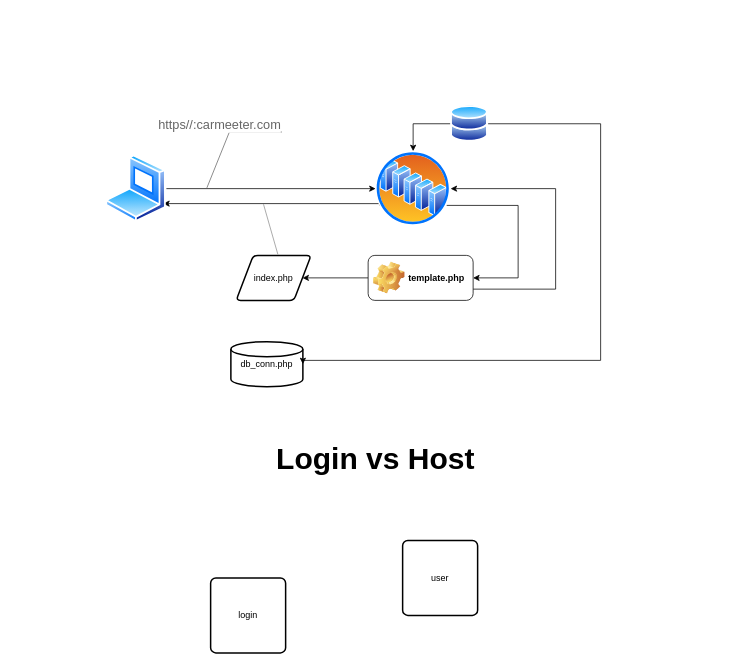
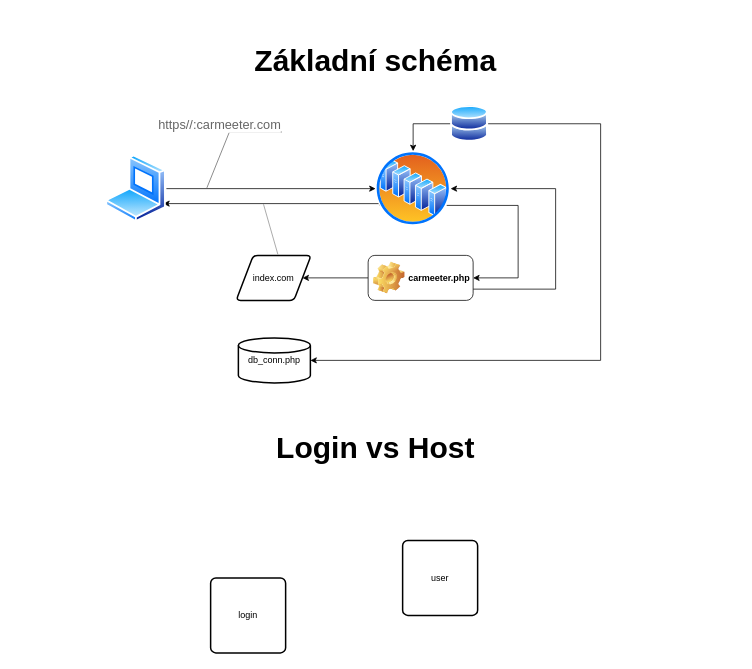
  <mxCell id="0" />
  <mxCell id="1" parent="0" />
  <mxCell id="2" style="edgeStyle=orthogonalEdgeStyle;rounded=0;orthogonalLoop=1;jettySize=auto;html=1;exitX=0;exitY=0.75;exitDx=0;exitDy=0;entryX=1;entryY=0.75;entryDx=0;entryDy=0;" edge="1" parent="1" source="4" target="6"><mxGeometry relative="1" as="geometry"><Array as="points"><mxPoint x="505" y="271" /></Array></mxGeometry></mxCell>
  <mxCell id="3" style="edgeStyle=orthogonalEdgeStyle;rounded=0;orthogonalLoop=1;jettySize=auto;html=1;exitX=1;exitY=0.75;exitDx=0;exitDy=0;entryX=1;entryY=0.5;entryDx=0;entryDy=0;" edge="1" parent="1" source="4" target="10"><mxGeometry relative="1" as="geometry"><Array as="points"><mxPoint x="690" y="273" /><mxPoint x="690" y="370" /></Array></mxGeometry></mxCell>
  <mxCell id="4" value="" style="aspect=fixed;perimeter=ellipsePerimeter;html=1;align=center;shadow=0;dashed=0;spacingTop=3;image;image=img/lib/active_directory/server_farm.svg;labelBackgroundColor=#FFFFFF;fillColor=default;gradientColor=none;" vertex="1" parent="1"><mxGeometry x="500" y="201" width="100" height="100" as="geometry" /></mxCell>
  <mxCell id="5" style="edgeStyle=orthogonalEdgeStyle;rounded=0;orthogonalLoop=1;jettySize=auto;html=1;exitX=1;exitY=0.5;exitDx=0;exitDy=0;" edge="1" parent="1" source="6" target="4"><mxGeometry relative="1" as="geometry" /></mxCell>
  <mxCell id="6" value="" style="aspect=fixed;perimeter=ellipsePerimeter;html=1;align=center;shadow=0;dashed=0;spacingTop=3;image;image=img/lib/active_directory/laptop_client.svg;labelBackgroundColor=#FFFFFF;fillColor=default;gradientColor=none;" vertex="1" parent="1"><mxGeometry x="140" y="206" width="81" height="90" as="geometry" /></mxCell>
  <mxCell id="7" value="https//:carmeeter.com" style="strokeWidth=1;shadow=0;dashed=0;align=center;html=1;shape=mxgraph.mockup.text.callout;linkText=;textSize=17;textColor=#666666;callDir=NE;callStyle=line;fontSize=17;fontColor=#666666;align=right;verticalAlign=top;strokeColor=#666666;labelBackgroundColor=#FFFFFF;fillColor=default;gradientColor=none;" vertex="1" parent="1"><mxGeometry x="275" y="150" width="100" height="100" as="geometry" /></mxCell>
  <mxCell id="8" style="edgeStyle=orthogonalEdgeStyle;rounded=0;orthogonalLoop=1;jettySize=auto;html=1;exitX=0;exitY=0.5;exitDx=0;exitDy=0;entryX=1;entryY=0.5;entryDx=0;entryDy=0;" edge="1" parent="1" source="10" target="12"><mxGeometry relative="1" as="geometry" /></mxCell>
  <mxCell id="9" style="edgeStyle=orthogonalEdgeStyle;rounded=0;orthogonalLoop=1;jettySize=auto;html=1;exitX=1;exitY=0.75;exitDx=0;exitDy=0;entryX=1;entryY=0.5;entryDx=0;entryDy=0;" edge="1" parent="1" source="10" target="4"><mxGeometry relative="1" as="geometry"><Array as="points"><mxPoint x="740" y="385" /><mxPoint x="740" y="251" /></Array></mxGeometry></mxCell>
- <mxCell id="10" value="template.php" style="label;whiteSpace=wrap;html=1;image=img/clipart/Gear_128x128.png;labelBackgroundColor=#FFFFFF;fillColor=default;gradientColor=none;" vertex="1" parent="1"><mxGeometry x="490" y="340" width="140" height="60" as="geometry" /></mxCell>
- <mxCell id="11" value="db_conn.php" style="strokeWidth=2;html=1;shape=mxgraph.flowchart.database;whiteSpace=wrap;labelBackgroundColor=#FFFFFF;fillColor=default;gradientColor=none;" vertex="1" parent="1"><mxGeometry x="307" y="455" width="96" height="60" as="geometry" /></mxCell>
- <mxCell id="12" value="index.php" style="shape=parallelogram;html=1;strokeWidth=2;perimeter=parallelogramPerimeter;whiteSpace=wrap;rounded=1;arcSize=12;size=0.23;labelBackgroundColor=#FFFFFF;fillColor=default;gradientColor=none;" vertex="1" parent="1"><mxGeometry x="314" y="340" width="100" height="60" as="geometry" /></mxCell>
+ <mxCell id="10" value="carmeeter.php" style="label;whiteSpace=wrap;html=1;image=img/clipart/Gear_128x128.png;labelBackgroundColor=#FFFFFF;fillColor=default;gradientColor=none;" vertex="1" parent="1"><mxGeometry x="490" y="340" width="140" height="60" as="geometry" /></mxCell>
+ <mxCell id="11" value="db_conn.php" style="strokeWidth=2;html=1;shape=mxgraph.flowchart.database;whiteSpace=wrap;labelBackgroundColor=#FFFFFF;fillColor=default;gradientColor=none;" vertex="1" parent="1"><mxGeometry x="317" y="450" width="96" height="60" as="geometry" /></mxCell>
+ <mxCell id="12" value="index.com" style="shape=parallelogram;html=1;strokeWidth=2;perimeter=parallelogramPerimeter;whiteSpace=wrap;rounded=1;arcSize=12;size=0.23;labelBackgroundColor=#FFFFFF;fillColor=default;gradientColor=none;" vertex="1" parent="1"><mxGeometry x="314" y="340" width="100" height="60" as="geometry" /></mxCell>
  <mxCell id="13" value="" style="verticalLabelPosition=bottom;shadow=0;dashed=0;align=center;html=1;verticalAlign=top;strokeWidth=1;shape=mxgraph.mockup.markup.line;strokeColor=#999999;labelBackgroundColor=#FFFFFF;fillColor=default;gradientColor=none;rotation=74;" vertex="1" parent="1"><mxGeometry x="325.13" y="295.42" width="70" height="20" as="geometry" /></mxCell>
  <mxCell id="14" style="edgeStyle=orthogonalEdgeStyle;rounded=0;orthogonalLoop=1;jettySize=auto;html=1;exitX=0;exitY=0.5;exitDx=0;exitDy=0;" edge="1" parent="1" source="16" target="4"><mxGeometry relative="1" as="geometry" /></mxCell>
  <mxCell id="15" style="edgeStyle=orthogonalEdgeStyle;rounded=0;orthogonalLoop=1;jettySize=auto;html=1;exitX=1;exitY=0.5;exitDx=0;exitDy=0;entryX=1;entryY=0.5;entryDx=0;entryDy=0;entryPerimeter=0;" edge="1" parent="1" source="16" target="11"><mxGeometry relative="1" as="geometry"><Array as="points"><mxPoint x="800" y="164" /><mxPoint x="800" y="480" /></Array></mxGeometry></mxCell>
  <mxCell id="16" value="" style="aspect=fixed;perimeter=ellipsePerimeter;html=1;align=center;shadow=0;dashed=0;spacingTop=3;image;image=img/lib/active_directory/databases.svg;labelBackgroundColor=#FFFFFF;fillColor=default;gradientColor=none;" vertex="1" parent="1"><mxGeometry x="600" y="140" width="50" height="49" as="geometry" /></mxCell>
  <mxCell id="17" value="login" style="rounded=1;whiteSpace=wrap;html=1;absoluteArcSize=1;arcSize=14;strokeWidth=2;labelBackgroundColor=#FFFFFF;fillColor=default;gradientColor=none;" vertex="1" parent="1"><mxGeometry x="280" y="770" width="100" height="100" as="geometry" /></mxCell>
  <mxCell id="18" value="user" style="rounded=1;whiteSpace=wrap;html=1;absoluteArcSize=1;arcSize=14;strokeWidth=2;labelBackgroundColor=#FFFFFF;fillColor=default;gradientColor=none;" vertex="1" parent="1"><mxGeometry x="536" y="720" width="100" height="100" as="geometry" /></mxCell>
- <mxCell id="20" value="&lt;b&gt;&lt;font style=&quot;font-size: 40px&quot;&gt;Login vs Host&lt;/font&gt;&lt;/b&gt;" style="text;html=1;strokeColor=none;fillColor=none;align=center;verticalAlign=middle;whiteSpace=wrap;rounded=0;labelBackgroundColor=#FFFFFF;" vertex="1" parent="1"><mxGeometry x="20" y="550" width="960" height="120" as="geometry" /></mxCell>
+ <mxCell id="19" value="&lt;b&gt;&lt;font style=&quot;font-size: 40px&quot;&gt;Základní schéma&lt;/font&gt;&lt;/b&gt;" style="text;html=1;strokeColor=none;fillColor=none;align=center;verticalAlign=middle;whiteSpace=wrap;rounded=0;labelBackgroundColor=#FFFFFF;" vertex="1" parent="1"><mxGeometry x="20" y="20" width="960" height="120" as="geometry" /></mxCell>
+ <mxCell id="20" value="&lt;b&gt;&lt;font style=&quot;font-size: 40px&quot;&gt;Login vs Host&lt;/font&gt;&lt;/b&gt;" style="text;html=1;strokeColor=none;fillColor=none;align=center;verticalAlign=middle;whiteSpace=wrap;rounded=0;labelBackgroundColor=#FFFFFF;" vertex="1" parent="1"><mxGeometry x="20" y="535" width="960" height="120" as="geometry" /></mxCell>
